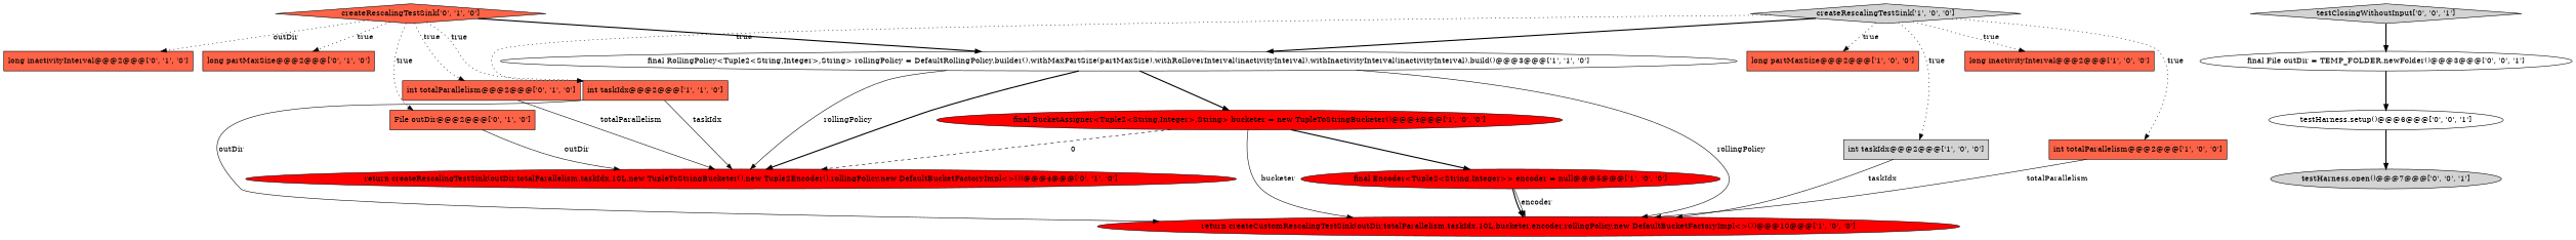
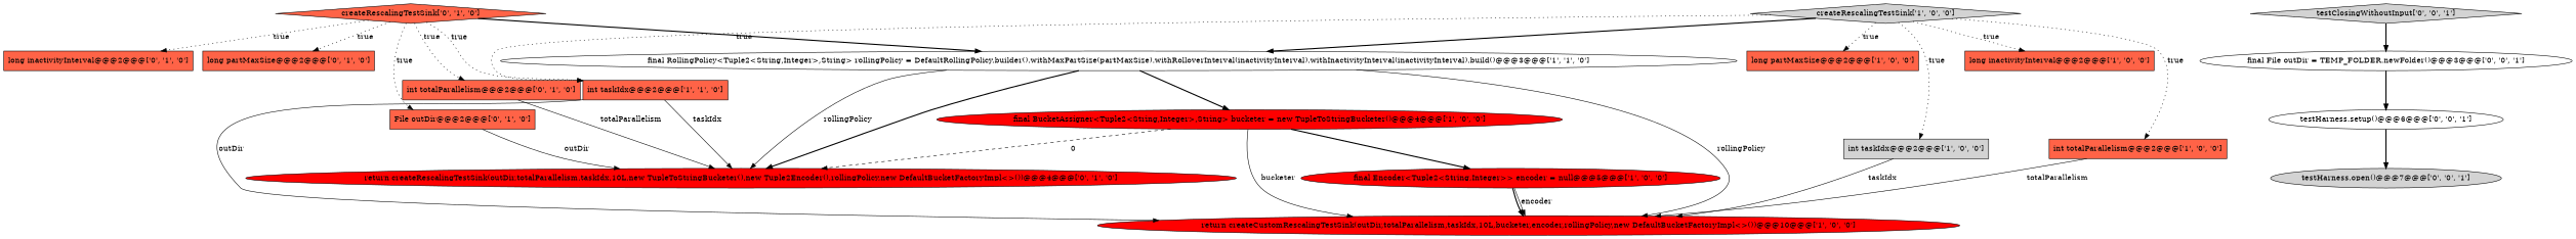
  digraph {
    node [fillcolor=tomato shape=box style=filled]
    edge [style=dotted]
    n1 [label="createRescalingTestSink['0', '1', '0']" shape=diamond]
    n2 [fillcolor=white label="final RollingPolicy<Tuple2<String,Integer>,String> rollingPolicy = DefaultRollingPolicy.builder().withMaxPartSize(partMaxSize).withRolloverInterval(inactivityInterval).withInactivityInterval(inactivityInterval).build()@@@3@@@['1', '1', '0']" shape=ellipse]
    n3 [label="int totalParallelism@@@2@@@['0', '1', '0']"]
    n4 [label="File outDir@@@2@@@['0', '1', '0']"]
    n5 [label="int taskIdx@@@2@@@['1', '1', '0']"]
    n6 [label="long inactivityInterval@@@2@@@['0', '1', '0']"]
    n7 [label="long partMaxSize@@@2@@@['0', '1', '0']"]
    n8 [fillcolor=red label="return createCustomRescalingTestSink(outDir,totalParallelism,taskIdx,10L,bucketer,encoder,rollingPolicy,new DefaultBucketFactoryImpl<>())@@@10@@@['1', '0', '0']" shape=ellipse]
    n9 [fillcolor=red label="return createRescalingTestSink(outDir,totalParallelism,taskIdx,10L,new TupleToStringBucketer(),new Tuple2Encoder(),rollingPolicy,new DefaultBucketFactoryImpl<>())@@@4@@@['0', '1', '0']" shape=ellipse]
    n10 [fillcolor=red label="final BucketAssigner<Tuple2<String,Integer>,String> bucketer = new TupleToStringBucketer()@@@4@@@['1', '0', '0']" shape=ellipse]
    n11 [label="long partMaxSize@@@2@@@['1', '0', '0']"]
    n12 [fillcolor=lightgray label="createRescalingTestSink['1', '0', '0']" shape=diamond]
    n13 [fillcolor=lightgray label="int taskIdx@@@2@@@['1', '0', '0']"]
    n14 [label="long inactivityInterval@@@2@@@['1', '0', '0']"]
    n15 [label="int totalParallelism@@@2@@@['1', '0', '0']"]
    n16 [fillcolor=white label="testHarness.setup()@@@6@@@['0', '0', '1']" shape=ellipse]
    n17 [fillcolor=lightgray label="testHarness.open()@@@7@@@['0', '0', '1']" shape=ellipse]
    n18 [fillcolor=red label="final Encoder<Tuple2<String,Integer>> encoder = null@@@5@@@['1', '0', '0']" shape=ellipse]
    n19 [fillcolor=lightgray label="testClosingWithoutInput['0', '0', '1']" shape=diamond]
    n20 [fillcolor=white label="final File outDir = TEMP_FOLDER.newFolder()@@@3@@@['0', '0', '1']" shape=ellipse]
    n1 -> n2 [style=bold]
    n1 -> n3 [label=true]
    n1 -> n4 [label=true]
    n1 -> n5 [label=true]
-   n1 -> n6 [label=outDir]
+   n1 -> n6 [label=true]
    n1 -> n7 [label=true]
    n2 -> n8 [label=rollingPolicy style=solid]
    n2 -> n9 [label=rollingPolicy style=solid]
    n2 -> n9 [style=bold]
    n2 -> n10 [style=bold]
    n3 -> n9 [label=totalParallelism style=solid]
    n4 -> n9 [label=outDir style=solid]
    n5 -> n8 [label=outDir style=solid]
    n5 -> n9 [label=taskIdx style=solid]
    n10 -> n8 [label=bucketer style=solid]
    n10 -> n9 [label=0 style=dashed]
    n10 -> n18 [style=bold]
    n12 -> n2 [style=bold]
    n12 -> n5 [label=true]
    n12 -> n11 [label=true]
    n12 -> n13 [label=true]
    n12 -> n14 [label=true]
    n12 -> n15 [label=true]
    n13 -> n8 [label=taskIdx style=solid]
    n15 -> n8 [label=totalParallelism style=solid]
    n16 -> n17 [style=bold]
    n18 -> n8 [label=encoder style=solid]
    n18 -> n8 [style=bold]
    n19 -> n20 [style=bold]
    n20 -> n16 [style=bold]
  }
